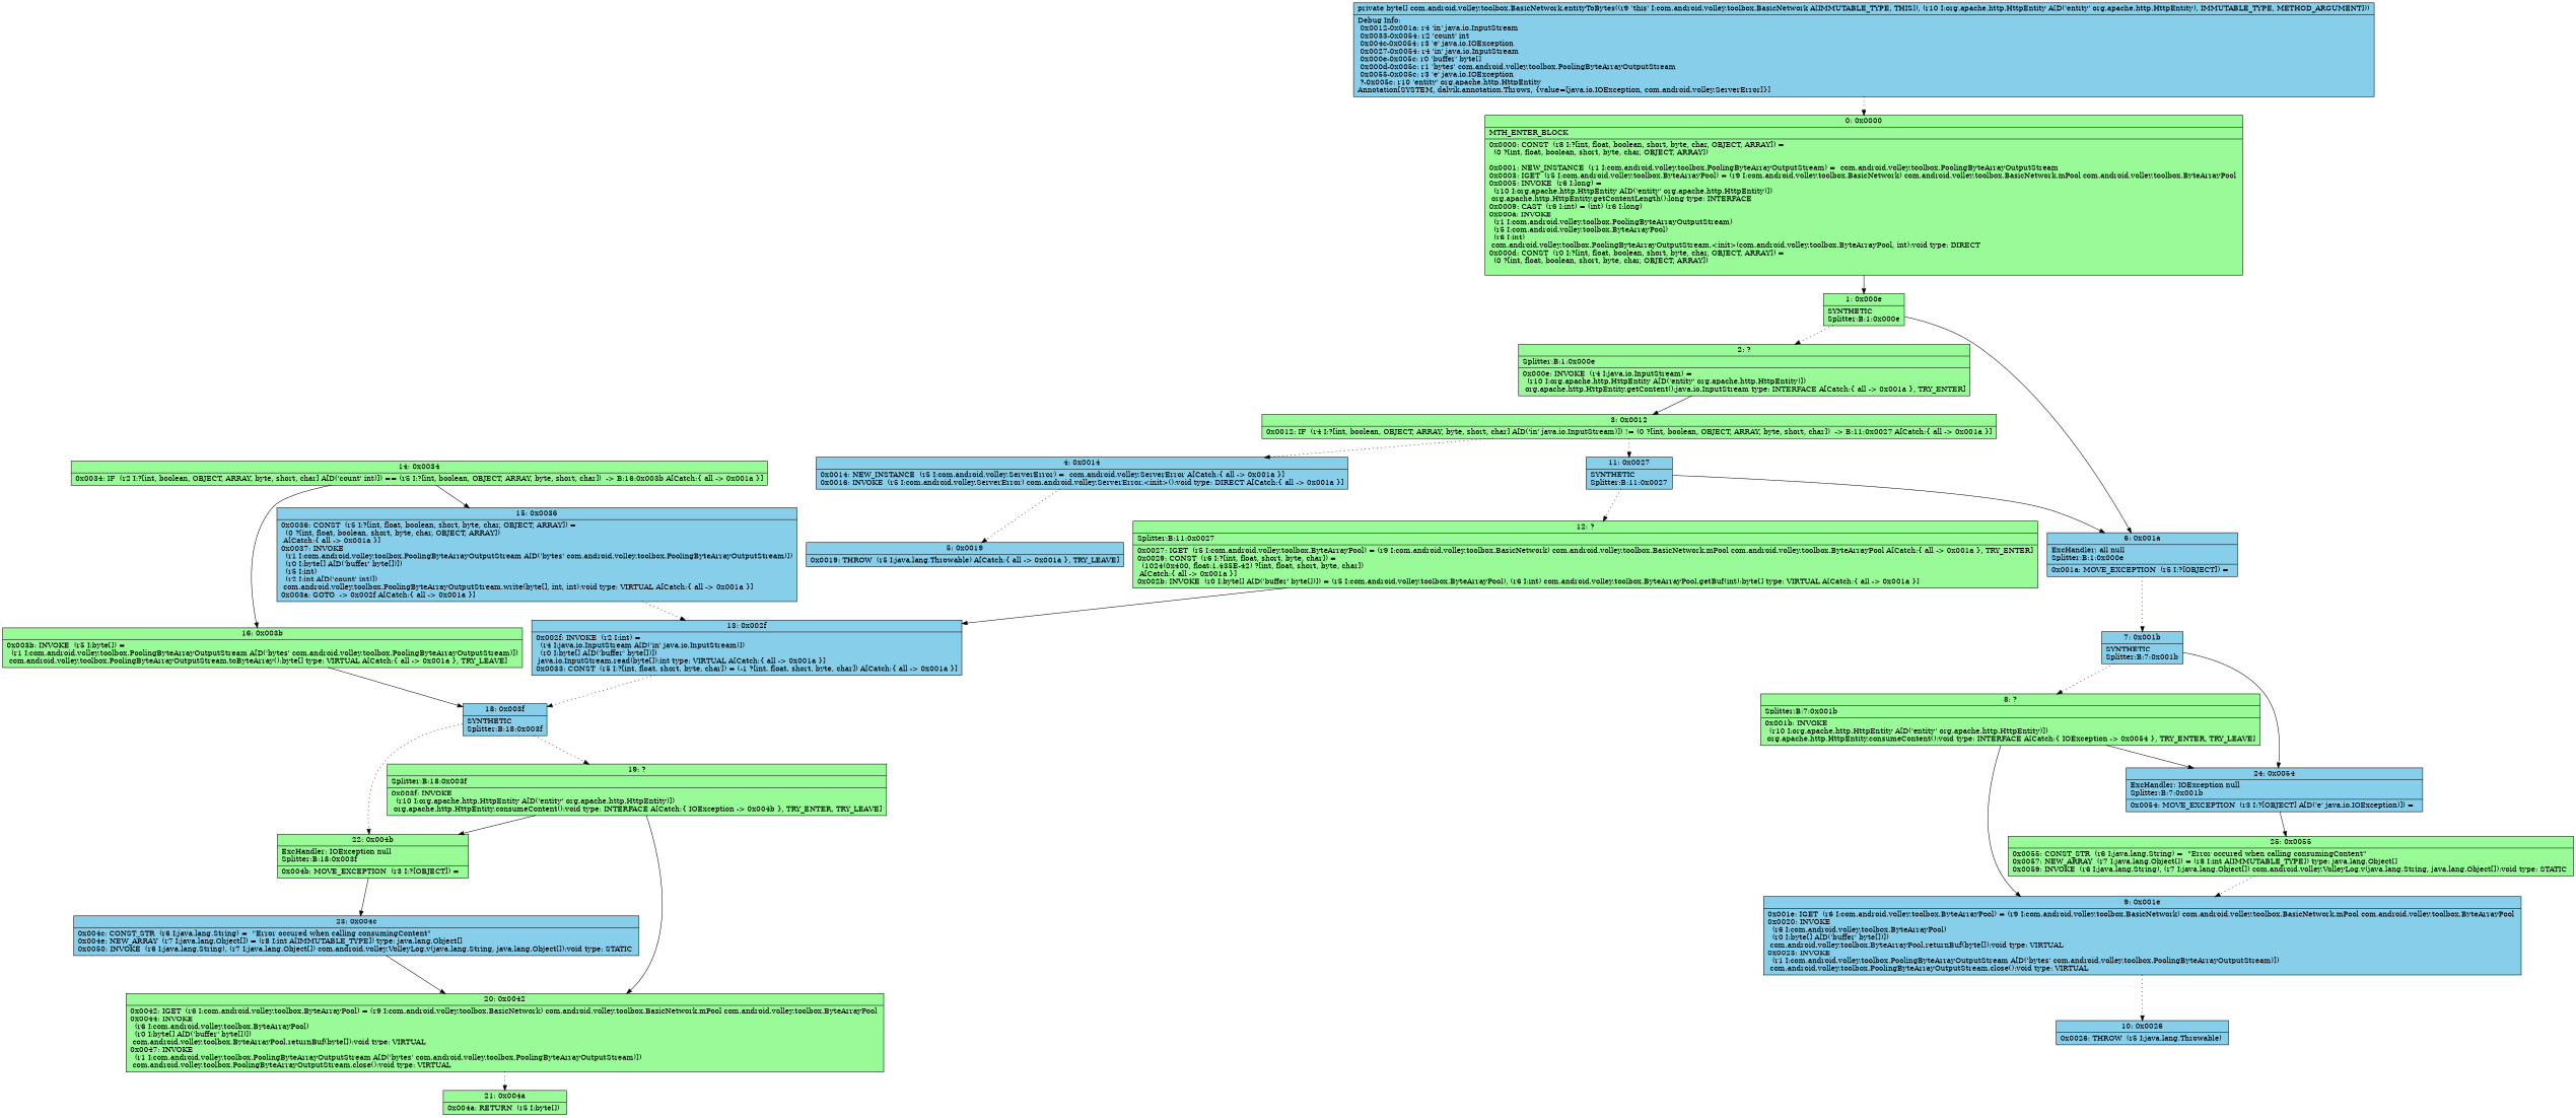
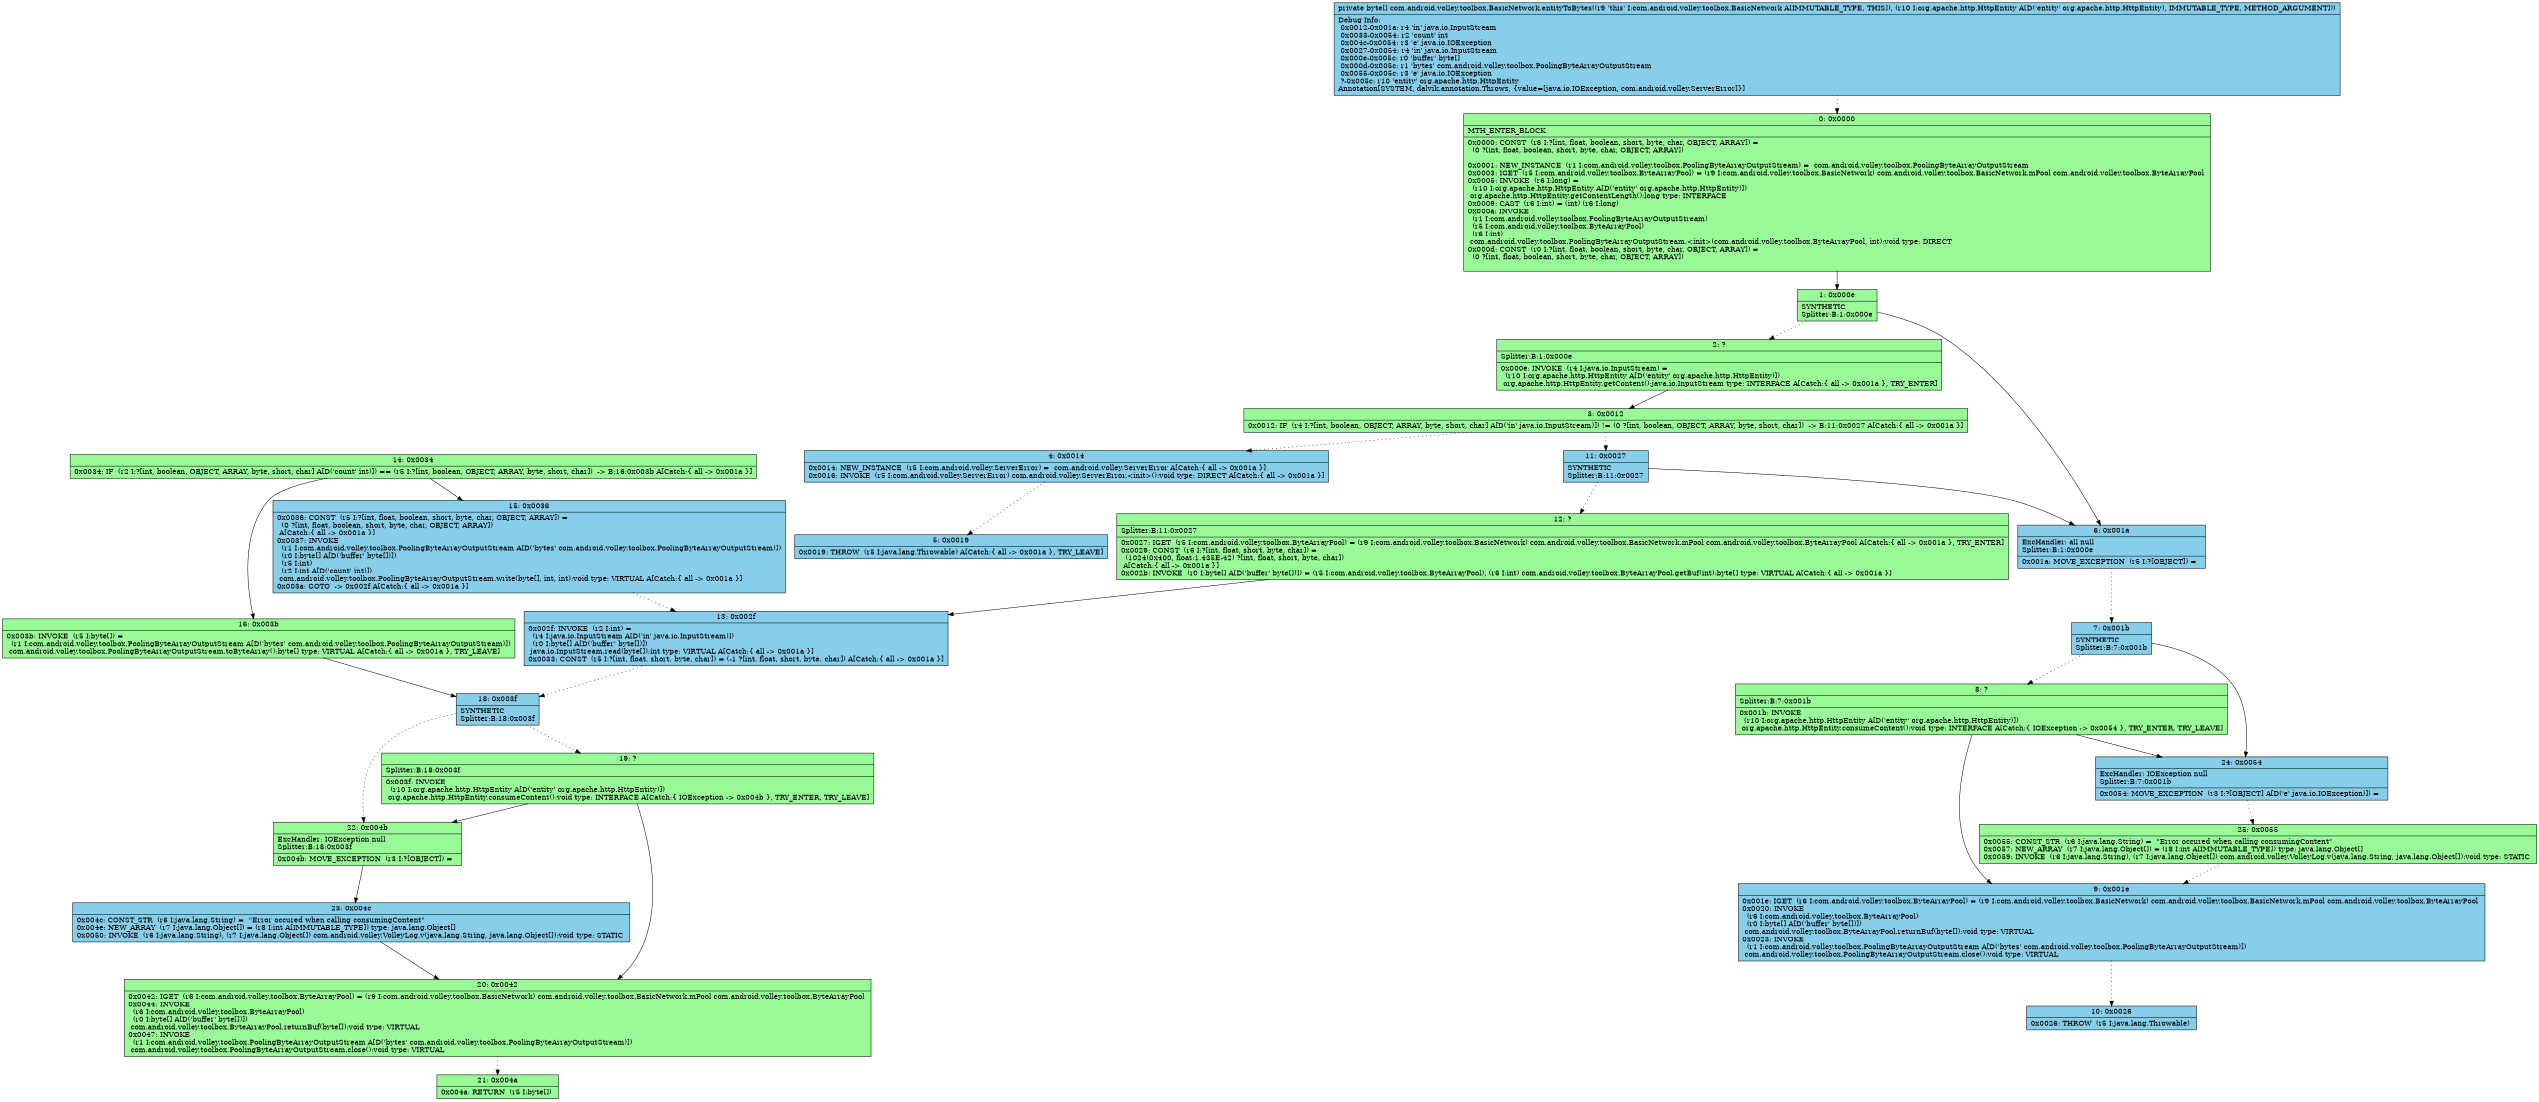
  digraph {
    node [fillcolor=palegreen shape=record style=filled]
    edge [style=solid]
    n1 [label="{0\:\ 0x0000|MTH_ENTER_BLOCK\l|0x0000: CONST  (r8 I:?[int, float, boolean, short, byte, char, OBJECT, ARRAY]) = \l  (0 ?[int, float, boolean, short, byte, char, OBJECT, ARRAY])\l \l0x0001: NEW_INSTANCE  (r1 I:com.android.volley.toolbox.PoolingByteArrayOutputStream) =  com.android.volley.toolbox.PoolingByteArrayOutputStream \l0x0003: IGET  (r5 I:com.android.volley.toolbox.ByteArrayPool) = (r9 I:com.android.volley.toolbox.BasicNetwork) com.android.volley.toolbox.BasicNetwork.mPool com.android.volley.toolbox.ByteArrayPool \l0x0005: INVOKE  (r6 I:long) = \l  (r10 I:org.apache.http.HttpEntity A[D('entity' org.apache.http.HttpEntity)])\l org.apache.http.HttpEntity.getContentLength():long type: INTERFACE \l0x0009: CAST  (r6 I:int) = (int) (r6 I:long) \l0x000a: INVOKE  \l  (r1 I:com.android.volley.toolbox.PoolingByteArrayOutputStream)\l  (r5 I:com.android.volley.toolbox.ByteArrayPool)\l  (r6 I:int)\l com.android.volley.toolbox.PoolingByteArrayOutputStream.\<init\>(com.android.volley.toolbox.ByteArrayPool, int):void type: DIRECT \l0x000d: CONST  (r0 I:?[int, float, boolean, short, byte, char, OBJECT, ARRAY]) = \l  (0 ?[int, float, boolean, short, byte, char, OBJECT, ARRAY])\l \l}"]
    n2 [label="{1\:\ 0x000e|SYNTHETIC\lSplitter:B:1:0x000e\l}"]
    n3 [label="{2\:\ ?|Splitter:B:1:0x000e\l|0x000e: INVOKE  (r4 I:java.io.InputStream) = \l  (r10 I:org.apache.http.HttpEntity A[D('entity' org.apache.http.HttpEntity)])\l org.apache.http.HttpEntity.getContent():java.io.InputStream type: INTERFACE A[Catch:\{ all \-\> 0x001a \}, TRY_ENTER]\l}"]
    n4 [fillcolor=skyblue label="{6\:\ 0x001a|ExcHandler: all null\lSplitter:B:1:0x000e\l|0x001a: MOVE_EXCEPTION  (r5 I:?[OBJECT]) =  \l}"]
    n5 [label="{3\:\ 0x0012|0x0012: IF  (r4 I:?[int, boolean, OBJECT, ARRAY, byte, short, char] A[D('in' java.io.InputStream)]) != (0 ?[int, boolean, OBJECT, ARRAY, byte, short, char])  \-\> B:11:0x0027 A[Catch:\{ all \-\> 0x001a \}]\l}"]
    n6 [fillcolor=skyblue label="{7\:\ 0x001b|SYNTHETIC\lSplitter:B:7:0x001b\l}"]
    n7 [fillcolor=skyblue label="{4\:\ 0x0014|0x0014: NEW_INSTANCE  (r5 I:com.android.volley.ServerError) =  com.android.volley.ServerError A[Catch:\{ all \-\> 0x001a \}]\l0x0016: INVOKE  (r5 I:com.android.volley.ServerError) com.android.volley.ServerError.\<init\>():void type: DIRECT A[Catch:\{ all \-\> 0x001a \}]\l}"]
    n8 [fillcolor=skyblue label="{11\:\ 0x0027|SYNTHETIC\lSplitter:B:11:0x0027\l}"]
    n9 [fillcolor=skyblue label="{5\:\ 0x0019|0x0019: THROW  (r5 I:java.lang.Throwable) A[Catch:\{ all \-\> 0x001a \}, TRY_LEAVE]\l}"]
    n10 [label="{12\:\ ?|Splitter:B:11:0x0027\l|0x0027: IGET  (r5 I:com.android.volley.toolbox.ByteArrayPool) = (r9 I:com.android.volley.toolbox.BasicNetwork) com.android.volley.toolbox.BasicNetwork.mPool com.android.volley.toolbox.ByteArrayPool A[Catch:\{ all \-\> 0x001a \}, TRY_ENTER]\l0x0029: CONST  (r6 I:?[int, float, short, byte, char]) = \l  (1024(0x400, float:1.435E\-42) ?[int, float, short, byte, char])\l A[Catch:\{ all \-\> 0x001a \}]\l0x002b: INVOKE  (r0 I:byte[] A[D('buffer' byte[])]) = (r5 I:com.android.volley.toolbox.ByteArrayPool), (r6 I:int) com.android.volley.toolbox.ByteArrayPool.getBuf(int):byte[] type: VIRTUAL A[Catch:\{ all \-\> 0x001a \}]\l}"]
    n11 [label="{8\:\ ?|Splitter:B:7:0x001b\l|0x001b: INVOKE  \l  (r10 I:org.apache.http.HttpEntity A[D('entity' org.apache.http.HttpEntity)])\l org.apache.http.HttpEntity.consumeContent():void type: INTERFACE A[Catch:\{ IOException \-\> 0x0054 \}, TRY_ENTER, TRY_LEAVE]\l}"]
    n12 [fillcolor=skyblue label="{24\:\ 0x0054|ExcHandler: IOException null\lSplitter:B:7:0x001b\l|0x0054: MOVE_EXCEPTION  (r3 I:?[OBJECT] A[D('e' java.io.IOException)]) =  \l}"]
    n13 [fillcolor=skyblue label="{9\:\ 0x001e|0x001e: IGET  (r6 I:com.android.volley.toolbox.ByteArrayPool) = (r9 I:com.android.volley.toolbox.BasicNetwork) com.android.volley.toolbox.BasicNetwork.mPool com.android.volley.toolbox.ByteArrayPool \l0x0020: INVOKE  \l  (r6 I:com.android.volley.toolbox.ByteArrayPool)\l  (r0 I:byte[] A[D('buffer' byte[])])\l com.android.volley.toolbox.ByteArrayPool.returnBuf(byte[]):void type: VIRTUAL \l0x0023: INVOKE  \l  (r1 I:com.android.volley.toolbox.PoolingByteArrayOutputStream A[D('bytes' com.android.volley.toolbox.PoolingByteArrayOutputStream)])\l com.android.volley.toolbox.PoolingByteArrayOutputStream.close():void type: VIRTUAL \l}"]
    n14 [label="{25\:\ 0x0055|0x0055: CONST_STR  (r6 I:java.lang.String) =  \"Error occured when calling consumingContent\" \l0x0057: NEW_ARRAY  (r7 I:java.lang.Object[]) = (r8 I:int A[IMMUTABLE_TYPE]) type: java.lang.Object[] \l0x0059: INVOKE  (r6 I:java.lang.String), (r7 I:java.lang.Object[]) com.android.volley.VolleyLog.v(java.lang.String, java.lang.Object[]):void type: STATIC \l}"]
    n15 [fillcolor=skyblue label="{10\:\ 0x0026|0x0026: THROW  (r5 I:java.lang.Throwable) \l}"]
    n16 [fillcolor=skyblue label="{13\:\ 0x002f|0x002f: INVOKE  (r2 I:int) = \l  (r4 I:java.io.InputStream A[D('in' java.io.InputStream)])\l  (r0 I:byte[] A[D('buffer' byte[])])\l java.io.InputStream.read(byte[]):int type: VIRTUAL A[Catch:\{ all \-\> 0x001a \}]\l0x0033: CONST  (r5 I:?[int, float, short, byte, char]) = (\-1 ?[int, float, short, byte, char]) A[Catch:\{ all \-\> 0x001a \}]\l}"]
    n17 [fillcolor=skyblue label="{18\:\ 0x003f|SYNTHETIC\lSplitter:B:18:0x003f\l}"]
    n18 [label="{14\:\ 0x0034|0x0034: IF  (r2 I:?[int, boolean, OBJECT, ARRAY, byte, short, char] A[D('count' int)]) == (r5 I:?[int, boolean, OBJECT, ARRAY, byte, short, char])  \-\> B:16:0x003b A[Catch:\{ all \-\> 0x001a \}]\l}"]
    n19 [fillcolor=skyblue label="{15\:\ 0x0036|0x0036: CONST  (r5 I:?[int, float, boolean, short, byte, char, OBJECT, ARRAY]) = \l  (0 ?[int, float, boolean, short, byte, char, OBJECT, ARRAY])\l A[Catch:\{ all \-\> 0x001a \}]\l0x0037: INVOKE  \l  (r1 I:com.android.volley.toolbox.PoolingByteArrayOutputStream A[D('bytes' com.android.volley.toolbox.PoolingByteArrayOutputStream)])\l  (r0 I:byte[] A[D('buffer' byte[])])\l  (r5 I:int)\l  (r2 I:int A[D('count' int)])\l com.android.volley.toolbox.PoolingByteArrayOutputStream.write(byte[], int, int):void type: VIRTUAL A[Catch:\{ all \-\> 0x001a \}]\l0x003a: GOTO  \-\> 0x002f A[Catch:\{ all \-\> 0x001a \}]\l}"]
    n20 [label="{16\:\ 0x003b|0x003b: INVOKE  (r5 I:byte[]) = \l  (r1 I:com.android.volley.toolbox.PoolingByteArrayOutputStream A[D('bytes' com.android.volley.toolbox.PoolingByteArrayOutputStream)])\l com.android.volley.toolbox.PoolingByteArrayOutputStream.toByteArray():byte[] type: VIRTUAL A[Catch:\{ all \-\> 0x001a \}, TRY_LEAVE]\l}"]
    n21 [label="{19\:\ ?|Splitter:B:18:0x003f\l|0x003f: INVOKE  \l  (r10 I:org.apache.http.HttpEntity A[D('entity' org.apache.http.HttpEntity)])\l org.apache.http.HttpEntity.consumeContent():void type: INTERFACE A[Catch:\{ IOException \-\> 0x004b \}, TRY_ENTER, TRY_LEAVE]\l}"]
    n22 [label="{22\:\ 0x004b|ExcHandler: IOException null\lSplitter:B:18:0x003f\l|0x004b: MOVE_EXCEPTION  (r3 I:?[OBJECT]) =  \l}"]
    n23 [label="{20\:\ 0x0042|0x0042: IGET  (r6 I:com.android.volley.toolbox.ByteArrayPool) = (r9 I:com.android.volley.toolbox.BasicNetwork) com.android.volley.toolbox.BasicNetwork.mPool com.android.volley.toolbox.ByteArrayPool \l0x0044: INVOKE  \l  (r6 I:com.android.volley.toolbox.ByteArrayPool)\l  (r0 I:byte[] A[D('buffer' byte[])])\l com.android.volley.toolbox.ByteArrayPool.returnBuf(byte[]):void type: VIRTUAL \l0x0047: INVOKE  \l  (r1 I:com.android.volley.toolbox.PoolingByteArrayOutputStream A[D('bytes' com.android.volley.toolbox.PoolingByteArrayOutputStream)])\l com.android.volley.toolbox.PoolingByteArrayOutputStream.close():void type: VIRTUAL \l}"]
    n24 [fillcolor=skyblue label="{23\:\ 0x004c|0x004c: CONST_STR  (r6 I:java.lang.String) =  \"Error occured when calling consumingContent\" \l0x004e: NEW_ARRAY  (r7 I:java.lang.Object[]) = (r8 I:int A[IMMUTABLE_TYPE]) type: java.lang.Object[] \l0x0050: INVOKE  (r6 I:java.lang.String), (r7 I:java.lang.Object[]) com.android.volley.VolleyLog.v(java.lang.String, java.lang.Object[]):void type: STATIC \l}"]
    n25 [label="{21\:\ 0x004a|0x004a: RETURN  (r5 I:byte[]) \l}"]
    n26 [fillcolor=skyblue label="{private byte[] com.android.volley.toolbox.BasicNetwork.entityToBytes((r9 'this' I:com.android.volley.toolbox.BasicNetwork A[IMMUTABLE_TYPE, THIS]), (r10 I:org.apache.http.HttpEntity A[D('entity' org.apache.http.HttpEntity), IMMUTABLE_TYPE, METHOD_ARGUMENT]))  | Debug Info:\l  0x0012\-0x001a: r4 'in' java.io.InputStream\l  0x0033\-0x0054: r2 'count' int\l  0x004c\-0x0054: r3 'e' java.io.IOException\l  0x0027\-0x0054: r4 'in' java.io.InputStream\l  0x000e\-0x005c: r0 'buffer' byte[]\l  0x000d\-0x005c: r1 'bytes' com.android.volley.toolbox.PoolingByteArrayOutputStream\l  0x0055\-0x005c: r3 'e' java.io.IOException\l  ?\-0x005c: r10 'entity' org.apache.http.HttpEntity\lAnnotation[SYSTEM, dalvik.annotation.Throws, \{value=[java.io.IOException, com.android.volley.ServerError]\}]\l}"]
    n1 -> n2
    n2 -> n3 [style=dotted]
    n2 -> n4
    n3 -> n5
    n4 -> n6 [style=dotted]
    n5 -> n7 [style=dotted]
    n5 -> n8 [style=dotted]
    n6 -> n11 [style=dotted]
    n6 -> n12
    n7 -> n9 [style=dotted]
    n8 -> n4
    n8 -> n10 [style=dotted]
    n10 -> n16
    n11 -> n12
    n11 -> n13
-   n12 -> n14
+   n12 -> n14 [style=dotted]
    n13 -> n15 [style=dotted]
    n14 -> n13 [style=dotted]
    n16 -> n17 [style=dotted]
    n17 -> n21 [style=dotted]
    n17 -> n22 [style=dotted]
    n18 -> n19
    n18 -> n20
    n19 -> n16 [style=dotted]
    n20 -> n17
    n21 -> n22
    n21 -> n23
    n22 -> n24
    n23 -> n25 [style=dotted]
    n24 -> n23
    n26 -> n1 [style=dotted]
  }
